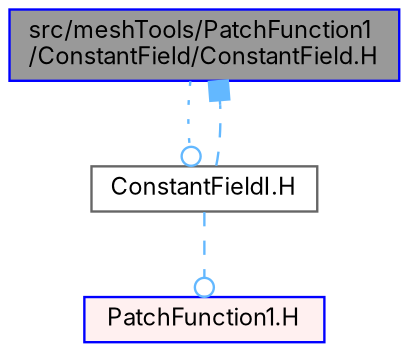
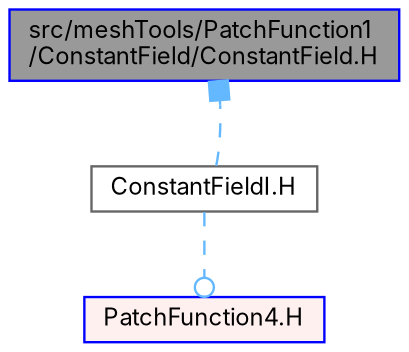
  digraph {
    fontname=Inter
    node [color=blue fontname=Inter fontsize=10 shape=box style=filled]
    edge [arrowhead=odot color=steelblue1 fontname=Inter fontsize=10 labelfontname=Helvetica labelfontsize=10 style=dashed]
    n1 [fillcolor=grey60 fontcolor=black height=0.2 label="src/meshTools/PatchFunction1\l/ConstantField/ConstantField.H" width=0.4]
    n2 [color=gray40 fillcolor=white height=0.2 label="ConstantFieldI.H" width=0.4]
-   n3 [fillcolor="#FFF0F0" height=0.2 label="PatchFunction1.H" width=0.4]
-   n1 -> n2 [style=dotted]
+   n3 [fillcolor="#FFF0F0" height=0.2 label="PatchFunction4.H" width=0.4]
    n2 -> n1 [arrowhead=box]
    n2 -> n3
  }
